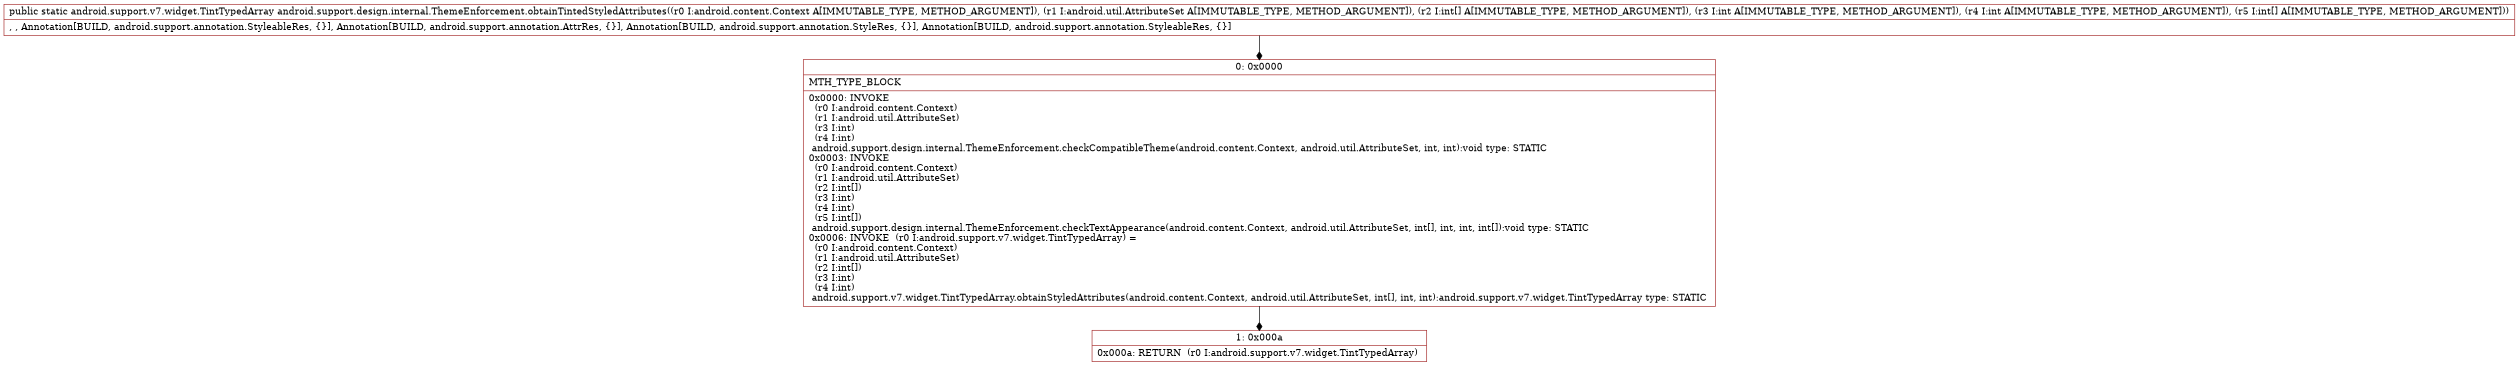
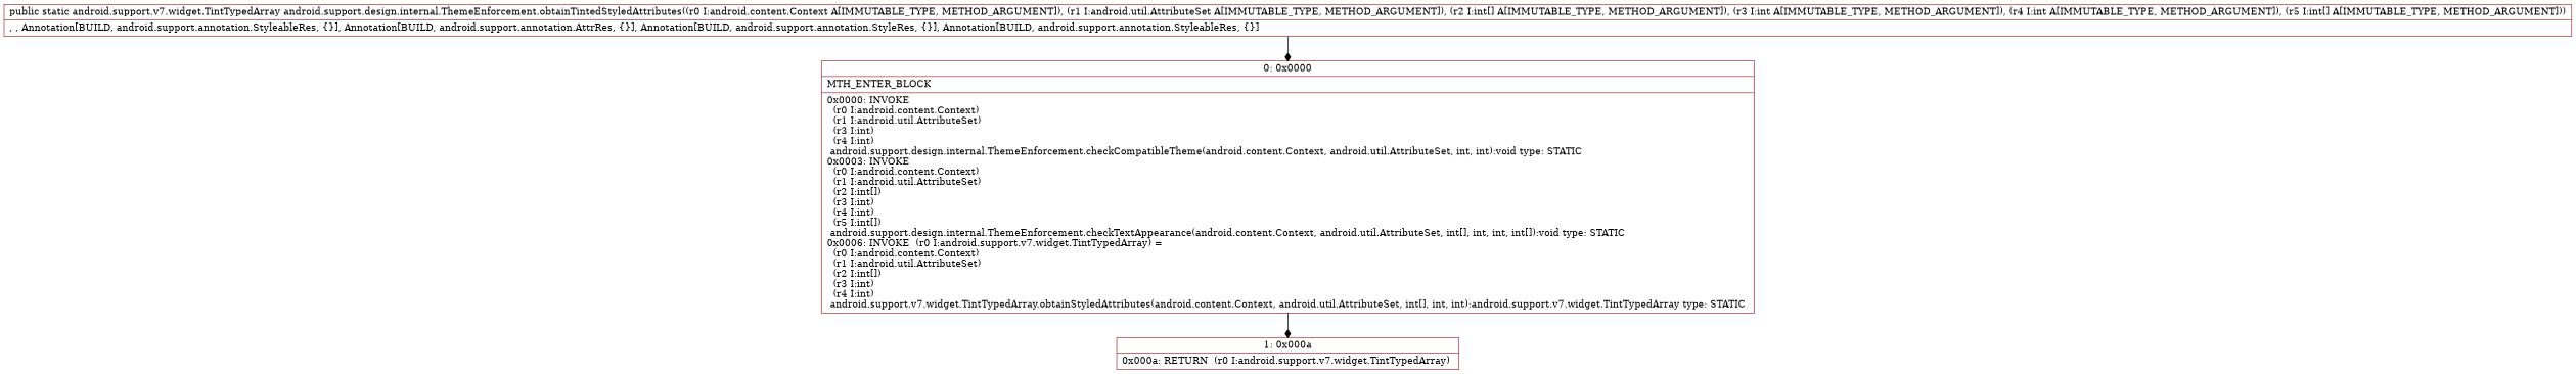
  digraph {
    node [shape=record color=brown]
    edge [arrowhead=diamond]
-   n1 [label="{0\:\ 0x0000|MTH_TYPE_BLOCK\l|0x0000: INVOKE  \l  (r0 I:android.content.Context)\l  (r1 I:android.util.AttributeSet)\l  (r3 I:int)\l  (r4 I:int)\l android.support.design.internal.ThemeEnforcement.checkCompatibleTheme(android.content.Context, android.util.AttributeSet, int, int):void type: STATIC \l0x0003: INVOKE  \l  (r0 I:android.content.Context)\l  (r1 I:android.util.AttributeSet)\l  (r2 I:int[])\l  (r3 I:int)\l  (r4 I:int)\l  (r5 I:int[])\l android.support.design.internal.ThemeEnforcement.checkTextAppearance(android.content.Context, android.util.AttributeSet, int[], int, int, int[]):void type: STATIC \l0x0006: INVOKE  (r0 I:android.support.v7.widget.TintTypedArray) = \l  (r0 I:android.content.Context)\l  (r1 I:android.util.AttributeSet)\l  (r2 I:int[])\l  (r3 I:int)\l  (r4 I:int)\l android.support.v7.widget.TintTypedArray.obtainStyledAttributes(android.content.Context, android.util.AttributeSet, int[], int, int):android.support.v7.widget.TintTypedArray type: STATIC \l}"]
+   n1 [label="{0\:\ 0x0000|MTH_ENTER_BLOCK\l|0x0000: INVOKE  \l  (r0 I:android.content.Context)\l  (r1 I:android.util.AttributeSet)\l  (r3 I:int)\l  (r4 I:int)\l android.support.design.internal.ThemeEnforcement.checkCompatibleTheme(android.content.Context, android.util.AttributeSet, int, int):void type: STATIC \l0x0003: INVOKE  \l  (r0 I:android.content.Context)\l  (r1 I:android.util.AttributeSet)\l  (r2 I:int[])\l  (r3 I:int)\l  (r4 I:int)\l  (r5 I:int[])\l android.support.design.internal.ThemeEnforcement.checkTextAppearance(android.content.Context, android.util.AttributeSet, int[], int, int, int[]):void type: STATIC \l0x0006: INVOKE  (r0 I:android.support.v7.widget.TintTypedArray) = \l  (r0 I:android.content.Context)\l  (r1 I:android.util.AttributeSet)\l  (r2 I:int[])\l  (r3 I:int)\l  (r4 I:int)\l android.support.v7.widget.TintTypedArray.obtainStyledAttributes(android.content.Context, android.util.AttributeSet, int[], int, int):android.support.v7.widget.TintTypedArray type: STATIC \l}"]
    n2 [label="{1\:\ 0x000a|0x000a: RETURN  (r0 I:android.support.v7.widget.TintTypedArray) \l}"]
    n3 [label="{public static android.support.v7.widget.TintTypedArray android.support.design.internal.ThemeEnforcement.obtainTintedStyledAttributes((r0 I:android.content.Context A[IMMUTABLE_TYPE, METHOD_ARGUMENT]), (r1 I:android.util.AttributeSet A[IMMUTABLE_TYPE, METHOD_ARGUMENT]), (r2 I:int[] A[IMMUTABLE_TYPE, METHOD_ARGUMENT]), (r3 I:int A[IMMUTABLE_TYPE, METHOD_ARGUMENT]), (r4 I:int A[IMMUTABLE_TYPE, METHOD_ARGUMENT]), (r5 I:int[] A[IMMUTABLE_TYPE, METHOD_ARGUMENT]))  | , , Annotation[BUILD, android.support.annotation.StyleableRes, \{\}], Annotation[BUILD, android.support.annotation.AttrRes, \{\}], Annotation[BUILD, android.support.annotation.StyleRes, \{\}], Annotation[BUILD, android.support.annotation.StyleableRes, \{\}]\l}"]
    n1 -> n2
    n3 -> n1
  }
